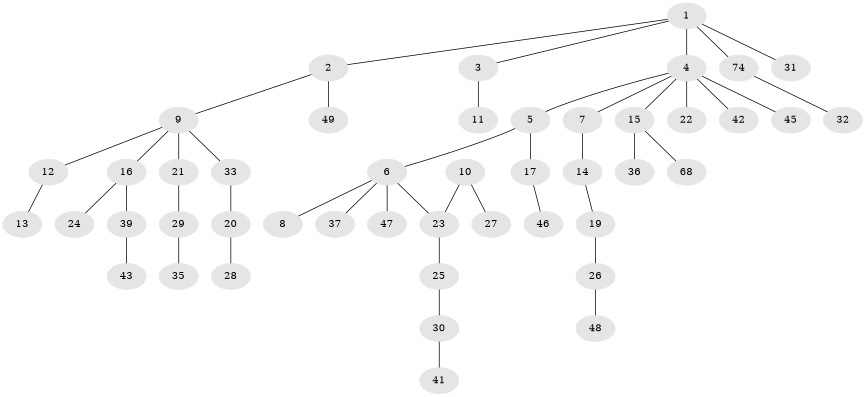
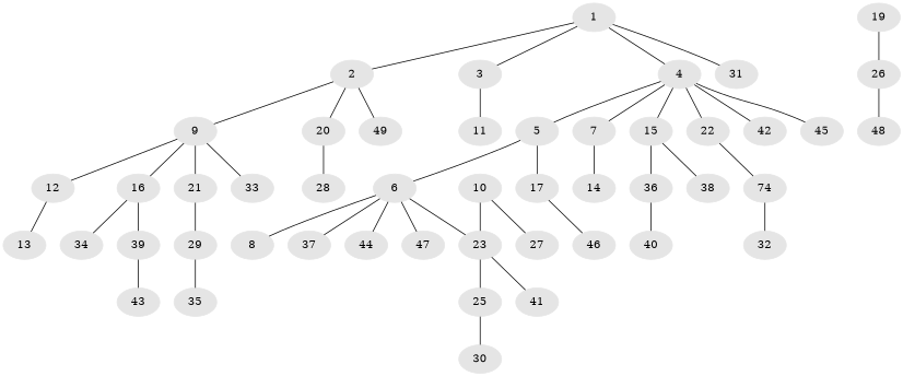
  graph {
    node [color=gray90 style=filled]
    edge [weight=1.0]
    1
    2
    3
    4
    n5 [label=74]
    31
    9
    20
    49
    11
    5
    7
    15
    22
    42
    45
    32
    12
    16
    21
    33
    28
    6
    17
    14
    36
-   38 [label=68]
+   38
    8
    37
+   44
    47
    23
    46
    10
    27
    19
    13
-   34 [label=24]
+   34
    39
    29
    25
    26
+   40
    43
    48
    35
    30
    41
    1 -- 2
    1 -- 3
    1 -- 4
-   1 -- n5
+   22 -- n5
    1 -- 31
    2 -- 9
-   33 -- 20
+   2 -- 20
    2 -- 49
    3 -- 11 [weight=3.0]
    4 -- 5
    4 -- 7
    4 -- 15
    4 -- 22 [weight=3.0]
    4 -- 42
    4 -- 45
    n5 -- 32
    9 -- 12
    9 -- 16
    9 -- 21
    9 -- 33
    20 -- 28
    5 -- 6
    5 -- 17
    7 -- 14
    15 -- 36
    15 -- 38
    12 -- 13
    16 -- 34
    16 -- 39
    21 -- 29
    6 -- 8
    6 -- 37
+   6 -- 44
    6 -- 47
    6 -- 23
    17 -- 46
-   14 -- 19
+   36 -- 40
    23 -- 25 [weight=3.0]
    10 -- 23
    10 -- 27
    19 -- 26 [weight=3.0]
    39 -- 43
    29 -- 35
    25 -- 30
    26 -- 48
-   30 -- 41
+   23 -- 41
  }
